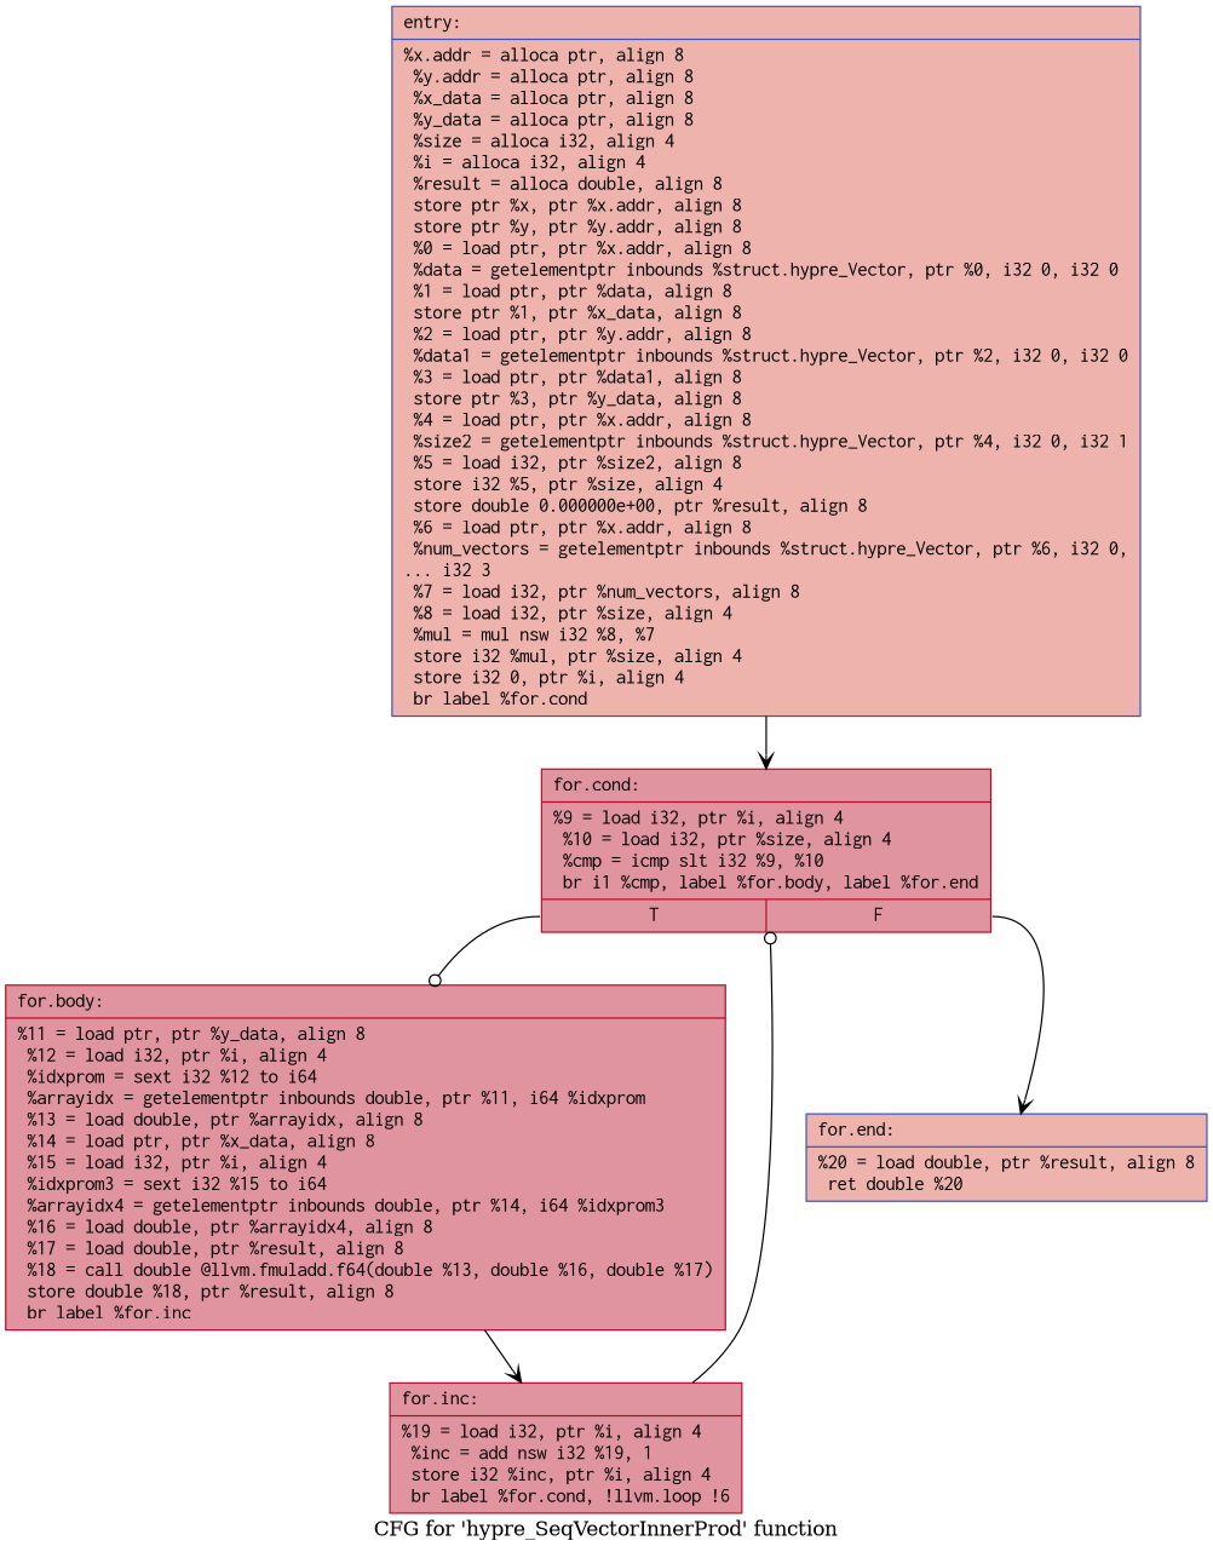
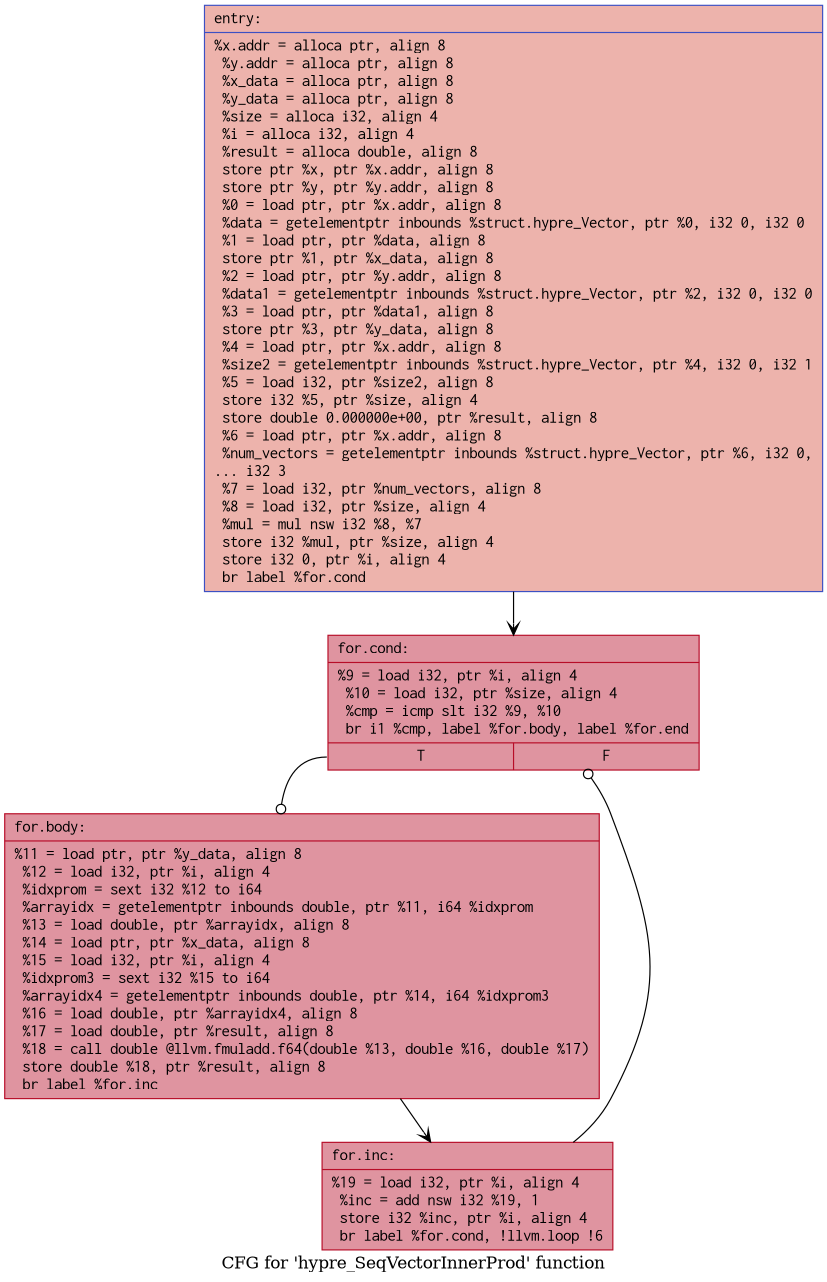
  digraph {
    label="CFG for 'hypre_SeqVectorInnerProd' function"
    node [color="#b70d28ff" fillcolor="#b70d2870" fontname=Courier shape=record style=filled]
    edge [arrowhead=vee]
    n1 [color="#3d50c3ff" fillcolor="#d6524470" label="{entry:\l|  %x.addr = alloca ptr, align 8\l  %y.addr = alloca ptr, align 8\l  %x_data = alloca ptr, align 8\l  %y_data = alloca ptr, align 8\l  %size = alloca i32, align 4\l  %i = alloca i32, align 4\l  %result = alloca double, align 8\l  store ptr %x, ptr %x.addr, align 8\l  store ptr %y, ptr %y.addr, align 8\l  %0 = load ptr, ptr %x.addr, align 8\l  %data = getelementptr inbounds %struct.hypre_Vector, ptr %0, i32 0, i32 0\l  %1 = load ptr, ptr %data, align 8\l  store ptr %1, ptr %x_data, align 8\l  %2 = load ptr, ptr %y.addr, align 8\l  %data1 = getelementptr inbounds %struct.hypre_Vector, ptr %2, i32 0, i32 0\l  %3 = load ptr, ptr %data1, align 8\l  store ptr %3, ptr %y_data, align 8\l  %4 = load ptr, ptr %x.addr, align 8\l  %size2 = getelementptr inbounds %struct.hypre_Vector, ptr %4, i32 0, i32 1\l  %5 = load i32, ptr %size2, align 8\l  store i32 %5, ptr %size, align 4\l  store double 0.000000e+00, ptr %result, align 8\l  %6 = load ptr, ptr %x.addr, align 8\l  %num_vectors = getelementptr inbounds %struct.hypre_Vector, ptr %6, i32 0,\l... i32 3\l  %7 = load i32, ptr %num_vectors, align 8\l  %8 = load i32, ptr %size, align 4\l  %mul = mul nsw i32 %8, %7\l  store i32 %mul, ptr %size, align 4\l  store i32 0, ptr %i, align 4\l  br label %for.cond\l}"]
    n2 [label="{for.cond:\l|  %9 = load i32, ptr %i, align 4\l  %10 = load i32, ptr %size, align 4\l  %cmp = icmp slt i32 %9, %10\l  br i1 %cmp, label %for.body, label %for.end\l|{<s0>T|<s1>F}}"]
    n3 [label="{for.body:\l|  %11 = load ptr, ptr %y_data, align 8\l  %12 = load i32, ptr %i, align 4\l  %idxprom = sext i32 %12 to i64\l  %arrayidx = getelementptr inbounds double, ptr %11, i64 %idxprom\l  %13 = load double, ptr %arrayidx, align 8\l  %14 = load ptr, ptr %x_data, align 8\l  %15 = load i32, ptr %i, align 4\l  %idxprom3 = sext i32 %15 to i64\l  %arrayidx4 = getelementptr inbounds double, ptr %14, i64 %idxprom3\l  %16 = load double, ptr %arrayidx4, align 8\l  %17 = load double, ptr %result, align 8\l  %18 = call double @llvm.fmuladd.f64(double %13, double %16, double %17)\l  store double %18, ptr %result, align 8\l  br label %for.inc\l}"]
-   n4 [color="#3d50c3ff" fillcolor="#d6524470" label="{for.end:\l|  %20 = load double, ptr %result, align 8\l  ret double %20\l}"]
    n5 [label="{for.inc:\l|  %19 = load i32, ptr %i, align 4\l  %inc = add nsw i32 %19, 1\l  store i32 %inc, ptr %i, align 4\l  br label %for.cond, !llvm.loop !6\l}"]
    n1 -> n2
    n2 -> n3 [tailport=s0 arrowhead=odot]
-   n2 -> n4 [tailport=s1]
    n3 -> n5
    n5 -> n2 [arrowhead=odot]
  }
